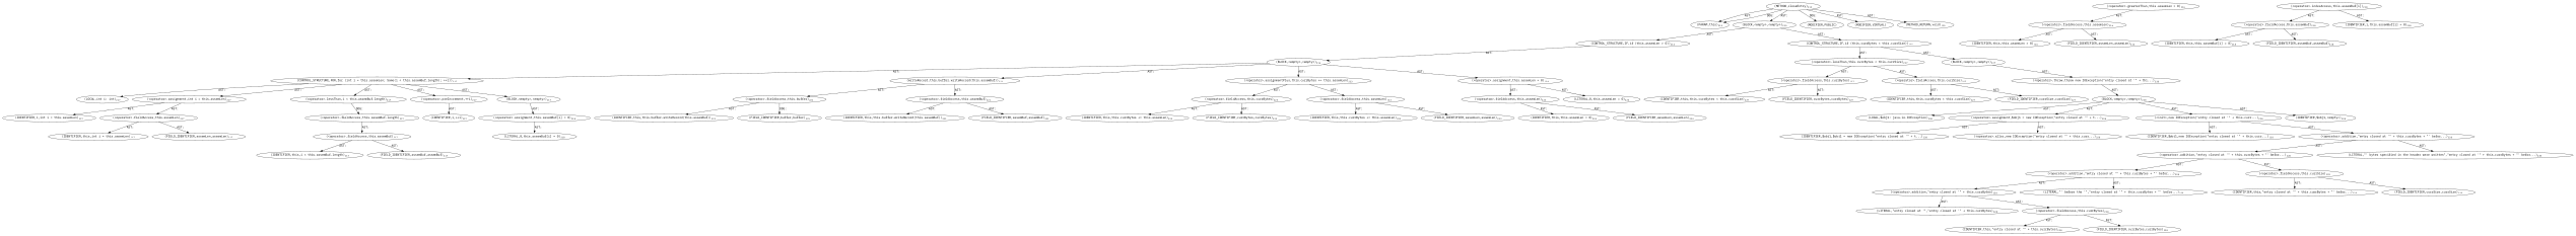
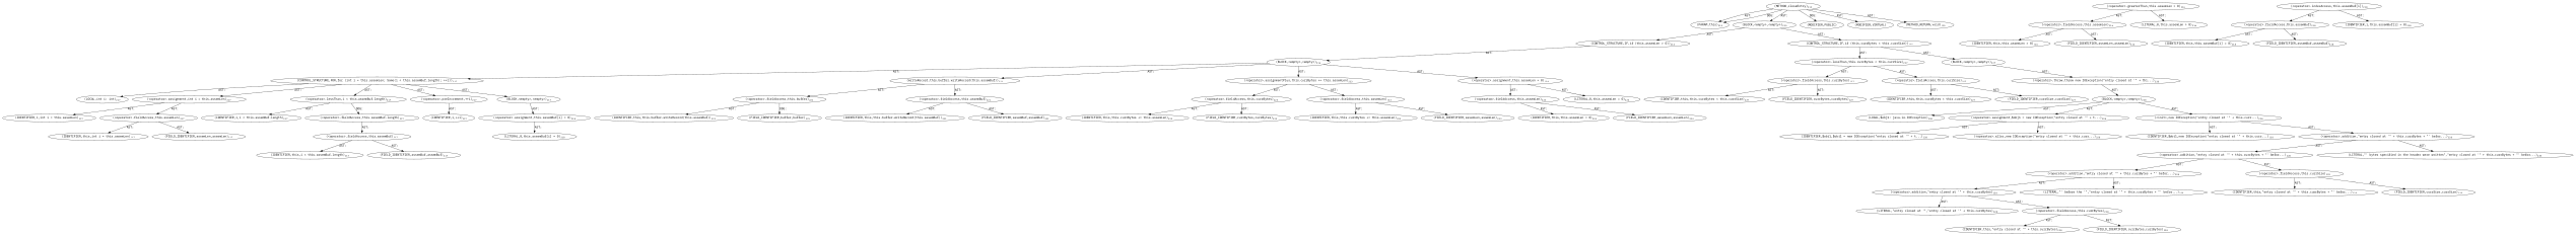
  digraph {
    fontname="IBM Plex Mono"
    node [fontname="IBM Plex Mono"]
    edge [fontname="IBM Plex Mono"]
    n1 [label=<(METHOD,closeEntry)<SUB>215</SUB>>]
    n2 [label=<(PARAM,this)<SUB>215</SUB>>]
    n3 [label=<(BLOCK,&lt;empty&gt;,&lt;empty&gt;)<SUB>215</SUB>>]
    n4 [label=<(MODIFIER,PUBLIC)>]
    n5 [label=<(MODIFIER,VIRTUAL)>]
    n6 [label=<(METHOD_RETURN,void)<SUB>215</SUB>>]
    n7 [label=<(CONTROL_STRUCTURE,IF,if (this.assemLen &gt; 0))<SUB>216</SUB>>]
    n8 [label=<(CONTROL_STRUCTURE,IF,if (this.currBytes &lt; this.currSize))<SUB>227</SUB>>]
    n9 [label=<(BLOCK,&lt;empty&gt;,&lt;empty&gt;)<SUB>216</SUB>>]
    n10 [label=<(&lt;operator&gt;.lessThan,this.currBytes &lt; this.currSize)<SUB>227</SUB>>]
    n11 [label=<(BLOCK,&lt;empty&gt;,&lt;empty&gt;)<SUB>227</SUB>>]
    n12 [label=<(&lt;operator&gt;.greaterThan,this.assemLen &gt; 0)<SUB>216</SUB>>]
    n13 [label=<(&lt;operator&gt;.fieldAccess,this.assemLen)<SUB>216</SUB>>]
+   n14 [label=<(LITERAL,0,this.assemLen &gt; 0)<SUB>216</SUB>>]
    n15 [label=<(CONTROL_STRUCTURE,FOR,for (int i = this.assemLen; Some(i &lt; this.assemBuf.length); ++i))<SUB>217</SUB>>]
    n16 [label=<(writeRecord,this.buffer.writeRecord(this.assemBuf))<SUB>221</SUB>>]
    n17 [label=<(&lt;operator&gt;.assignmentPlus,this.currBytes += this.assemLen)<SUB>223</SUB>>]
    n18 [label=<(&lt;operator&gt;.assignment,this.assemLen = 0)<SUB>224</SUB>>]
    n19 [label=<(IDENTIFIER,this,this.assemLen &gt; 0)<SUB>216</SUB>>]
    n20 [label=<(FIELD_IDENTIFIER,assemLen,assemLen)<SUB>216</SUB>>]
    n21 [label=<(LOCAL,int i: int)<SUB>217</SUB>>]
    n22 [label=<(&lt;operator&gt;.assignment,int i = this.assemLen)<SUB>217</SUB>>]
    n23 [label=<(&lt;operator&gt;.lessThan,i &lt; this.assemBuf.length)<SUB>217</SUB>>]
    n24 [label=<(&lt;operator&gt;.preIncrement,++i)<SUB>217</SUB>>]
    n25 [label=<(BLOCK,&lt;empty&gt;,&lt;empty&gt;)<SUB>217</SUB>>]
    n26 [label=<(&lt;operator&gt;.fieldAccess,this.buffer)<SUB>221</SUB>>]
    n27 [label=<(&lt;operator&gt;.fieldAccess,this.assemBuf)<SUB>221</SUB>>]
    n28 [label=<(&lt;operator&gt;.fieldAccess,this.currBytes)<SUB>223</SUB>>]
    n29 [label=<(&lt;operator&gt;.fieldAccess,this.assemLen)<SUB>223</SUB>>]
    n30 [label=<(&lt;operator&gt;.fieldAccess,this.assemLen)<SUB>224</SUB>>]
    n31 [label=<(LITERAL,0,this.assemLen = 0)<SUB>224</SUB>>]
    n32 [label=<(IDENTIFIER,i,int i = this.assemLen)<SUB>217</SUB>>]
    n33 [label=<(&lt;operator&gt;.fieldAccess,this.assemLen)<SUB>217</SUB>>]
+   n34 [label=<(IDENTIFIER,i,i &lt; this.assemBuf.length)<SUB>217</SUB>>]
    n35 [label=<(&lt;operator&gt;.fieldAccess,this.assemBuf.length)<SUB>217</SUB>>]
    n36 [label=<(IDENTIFIER,i,++i)<SUB>217</SUB>>]
    n37 [label=<(&lt;operator&gt;.assignment,this.assemBuf[i] = 0)<SUB>218</SUB>>]
    n38 [label=<(IDENTIFIER,this,int i = this.assemLen)<SUB>217</SUB>>]
    n39 [label=<(FIELD_IDENTIFIER,assemLen,assemLen)<SUB>217</SUB>>]
    n40 [label=<(&lt;operator&gt;.fieldAccess,this.assemBuf)<SUB>217</SUB>>]
    n41 [label=<(IDENTIFIER,this,i &lt; this.assemBuf.length)<SUB>217</SUB>>]
    n42 [label=<(FIELD_IDENTIFIER,assemBuf,assemBuf)<SUB>217</SUB>>]
    n43 [label=<(LITERAL,0,this.assemBuf[i] = 0)<SUB>218</SUB>>]
    n44 [label=<(&lt;operator&gt;.indexAccess,this.assemBuf[i])<SUB>218</SUB>>]
    n45 [label=<(&lt;operator&gt;.fieldAccess,this.assemBuf)<SUB>218</SUB>>]
    n46 [label=<(IDENTIFIER,i,this.assemBuf[i] = 0)<SUB>218</SUB>>]
    n47 [label=<(IDENTIFIER,this,this.assemBuf[i] = 0)<SUB>218</SUB>>]
    n48 [label=<(FIELD_IDENTIFIER,assemBuf,assemBuf)<SUB>218</SUB>>]
    n49 [label=<(IDENTIFIER,this,this.buffer.writeRecord(this.assemBuf))<SUB>221</SUB>>]
    n50 [label=<(FIELD_IDENTIFIER,buffer,buffer)<SUB>221</SUB>>]
    n51 [label=<(IDENTIFIER,this,this.buffer.writeRecord(this.assemBuf))<SUB>221</SUB>>]
    n52 [label=<(FIELD_IDENTIFIER,assemBuf,assemBuf)<SUB>221</SUB>>]
    n53 [label=<(IDENTIFIER,this,this.currBytes += this.assemLen)<SUB>223</SUB>>]
    n54 [label=<(FIELD_IDENTIFIER,currBytes,currBytes)<SUB>223</SUB>>]
    n55 [label=<(IDENTIFIER,this,this.currBytes += this.assemLen)<SUB>223</SUB>>]
    n56 [label=<(FIELD_IDENTIFIER,assemLen,assemLen)<SUB>223</SUB>>]
    n57 [label=<(IDENTIFIER,this,this.assemLen = 0)<SUB>224</SUB>>]
    n58 [label=<(FIELD_IDENTIFIER,assemLen,assemLen)<SUB>224</SUB>>]
    n59 [label=<(&lt;operator&gt;.fieldAccess,this.currBytes)<SUB>227</SUB>>]
    n60 [label=<(&lt;operator&gt;.fieldAccess,this.currSize)<SUB>227</SUB>>]
    n61 [label=<(&lt;operator&gt;.throw,throw new IOException(&quot;entry closed at '&quot; + thi...)<SUB>228</SUB>>]
    n62 [label=<(IDENTIFIER,this,this.currBytes &lt; this.currSize)<SUB>227</SUB>>]
    n63 [label=<(FIELD_IDENTIFIER,currBytes,currBytes)<SUB>227</SUB>>]
    n64 [label=<(IDENTIFIER,this,this.currBytes &lt; this.currSize)<SUB>227</SUB>>]
    n65 [label=<(FIELD_IDENTIFIER,currSize,currSize)<SUB>227</SUB>>]
    n66 [label=<(BLOCK,&lt;empty&gt;,&lt;empty&gt;)<SUB>228</SUB>>]
    n67 [label=<(LOCAL,$obj1: java.io.IOException)<SUB>228</SUB>>]
    n68 [label=<(&lt;operator&gt;.assignment,$obj1 = new IOException(&quot;entry closed at '&quot; + t...)<SUB>228</SUB>>]
    n69 [label=<(&lt;init&gt;,new IOException(&quot;entry closed at '&quot; + this.curr...)<SUB>228</SUB>>]
-   n70 [label=<(IDENTIFIER,$obj1,&lt;empty&gt;)<SUB>228</SUB>>]
    n71 [label=<(IDENTIFIER,$obj1,$obj1 = new IOException(&quot;entry closed at '&quot; + t...)<SUB>228</SUB>>]
    n72 [label=<(&lt;operator&gt;.alloc,new IOException(&quot;entry closed at '&quot; + this.curr...)<SUB>228</SUB>>]
    n73 [label=<(IDENTIFIER,$obj1,new IOException(&quot;entry closed at '&quot; + this.curr...)<SUB>228</SUB>>]
    n74 [label=<(&lt;operator&gt;.addition,&quot;entry closed at '&quot; + this.currBytes + &quot;' befor...)<SUB>228</SUB>>]
    n75 [label=<(&lt;operator&gt;.addition,&quot;entry closed at '&quot; + this.currBytes + &quot;' befor...)<SUB>228</SUB>>]
    n76 [label=<(LITERAL,&quot;' bytes specified in the header were written&quot;,&quot;entry closed at '&quot; + this.currBytes + &quot;' befor...)<SUB>230</SUB>>]
    n77 [label=<(&lt;operator&gt;.addition,&quot;entry closed at '&quot; + this.currBytes + &quot;' befor...)<SUB>228</SUB>>]
    n78 [label=<(&lt;operator&gt;.fieldAccess,this.currSize)<SUB>229</SUB>>]
    n79 [label=<(&lt;operator&gt;.addition,&quot;entry closed at '&quot; + this.currBytes)<SUB>228</SUB>>]
    n80 [label=<(LITERAL,&quot;' before the '&quot;,&quot;entry closed at '&quot; + this.currBytes + &quot;' befor...)<SUB>229</SUB>>]
    n81 [label=<(IDENTIFIER,this,&quot;entry closed at '&quot; + this.currBytes + &quot;' befor...)<SUB>229</SUB>>]
    n82 [label=<(FIELD_IDENTIFIER,currSize,currSize)<SUB>229</SUB>>]
    n83 [label=<(LITERAL,&quot;entry closed at '&quot;,&quot;entry closed at '&quot; + this.currBytes)<SUB>228</SUB>>]
    n84 [label=<(&lt;operator&gt;.fieldAccess,this.currBytes)<SUB>228</SUB>>]
    n85 [label=<(IDENTIFIER,this,&quot;entry closed at '&quot; + this.currBytes)<SUB>228</SUB>>]
    n86 [label=<(FIELD_IDENTIFIER,currBytes,currBytes)<SUB>228</SUB>>]
    n1 -> n2 [label="AST: "]
    n1 -> n2 [label="DDG: "]
    n1 -> n3 [label="AST: "]
    n1 -> n4 [label="DDG: "]
    n1 -> n5 [label="AST: "]
    n1 -> n6 [label="AST: "]
    n3 -> n7 [label="AST: "]
    n3 -> n8 [label="AST: "]
    n7 -> n9 [label="AST: "]
    n8 -> n10 [label="AST: "]
    n8 -> n11 [label="AST: "]
    n9 -> n15 [label="AST: "]
    n9 -> n16 [label="AST: "]
    n9 -> n17 [label="AST: "]
    n9 -> n18 [label="AST: "]
    n10 -> n59 [label="AST: "]
    n10 -> n60 [label="AST: "]
    n11 -> n61 [label="AST: "]
    n12 -> n13 [label="AST: "]
+   n12 -> n14 [label="AST: "]
    n13 -> n19 [label="AST: "]
    n13 -> n20 [label="AST: "]
    n15 -> n21 [label="AST: "]
    n15 -> n22 [label="AST: "]
    n15 -> n23 [label="AST: "]
    n15 -> n24 [label="AST: "]
    n15 -> n25 [label="AST: "]
    n16 -> n26 [label="AST: "]
    n16 -> n27 [label="AST: "]
    n17 -> n28 [label="AST: "]
    n17 -> n29 [label="AST: "]
    n18 -> n30 [label="AST: "]
    n18 -> n31 [label="AST: "]
    n22 -> n32 [label="AST: "]
    n22 -> n33 [label="AST: "]
+   n23 -> n34 [label="AST: "]
    n23 -> n35 [label="DDG: "]
    n24 -> n36 [label="AST: "]
    n25 -> n37 [label="AST: "]
    n26 -> n49 [label="AST: "]
    n26 -> n50 [label="DDG: "]
    n27 -> n51 [label="AST: "]
    n27 -> n52 [label="AST: "]
    n28 -> n53 [label="AST: "]
    n28 -> n54 [label="AST: "]
    n29 -> n55 [label="AST: "]
    n29 -> n56 [label="AST: "]
    n30 -> n57 [label="AST: "]
    n30 -> n58 [label="AST: "]
    n33 -> n38 [label="AST: "]
    n33 -> n39 [label="AST: "]
    n35 -> n40 [label="AST: "]
    n37 -> n43 [label="AST: "]
    n40 -> n41 [label="AST: "]
    n40 -> n42 [label="AST: "]
    n44 -> n45 [label="AST: "]
    n44 -> n46 [label="AST: "]
    n45 -> n47 [label="AST: "]
    n45 -> n48 [label="AST: "]
    n59 -> n62 [label="AST: "]
    n59 -> n63 [label="AST: "]
    n60 -> n64 [label="AST: "]
    n60 -> n65 [label="AST: "]
    n61 -> n66 [label="AST: "]
    n66 -> n67 [label="AST: "]
    n66 -> n68 [label="AST: "]
    n66 -> n69 [label="AST: "]
-   n66 -> n70 [label="AST: "]
    n68 -> n71 [label="AST: "]
    n68 -> n72 [label="AST: "]
    n69 -> n73 [label="AST: "]
    n69 -> n74 [label="AST: "]
    n74 -> n75 [label="AST: "]
    n74 -> n76 [label="AST: "]
    n75 -> n77 [label="AST: "]
    n75 -> n78 [label="AST: "]
    n77 -> n79 [label="AST: "]
    n77 -> n80 [label="AST: "]
    n78 -> n81 [label="AST: "]
    n78 -> n82 [label="AST: "]
    n79 -> n83 [label="AST: "]
    n79 -> n84 [label="AST: "]
    n84 -> n85 [label="AST: "]
    n84 -> n86 [label="AST: "]
  }
